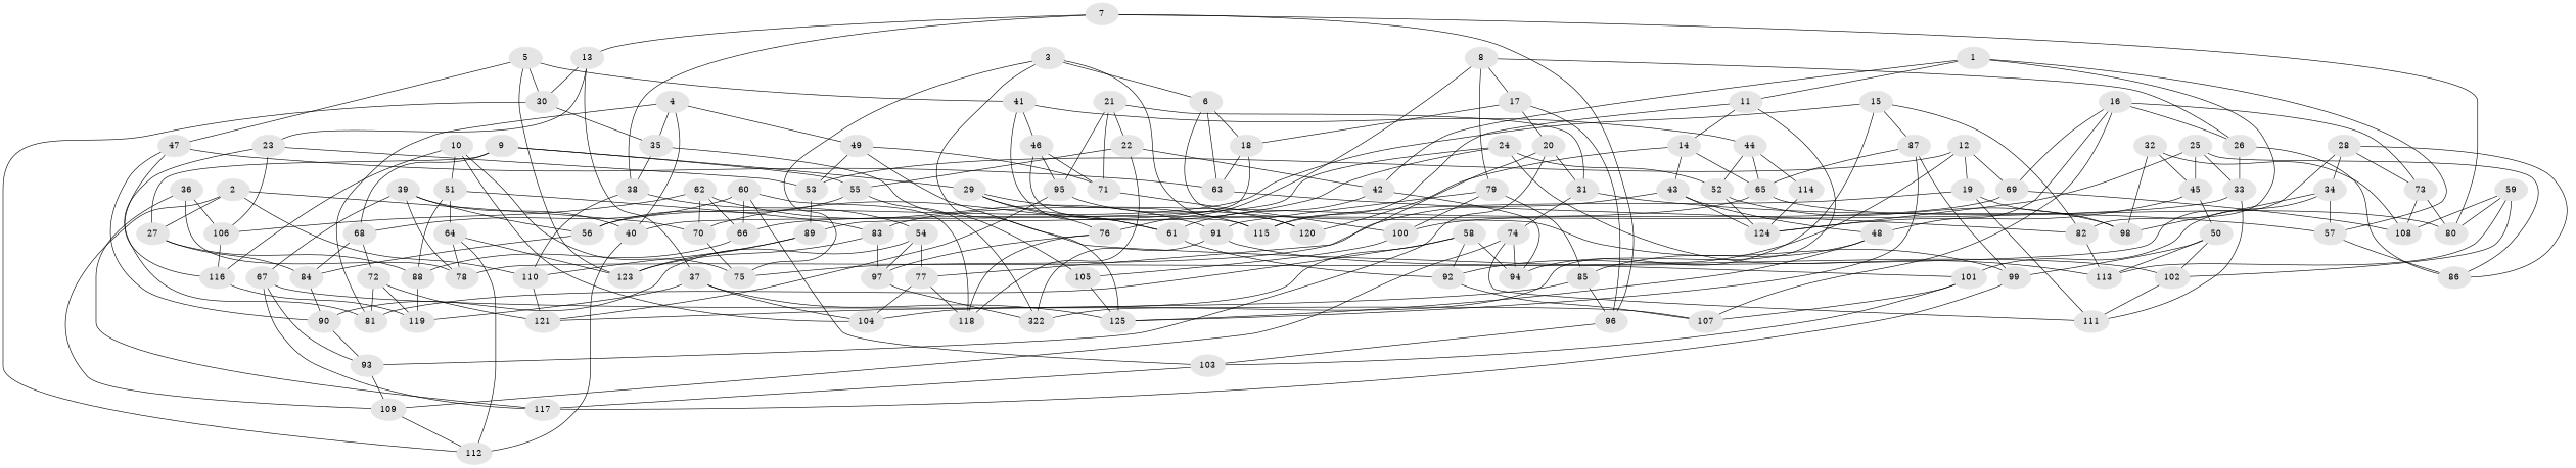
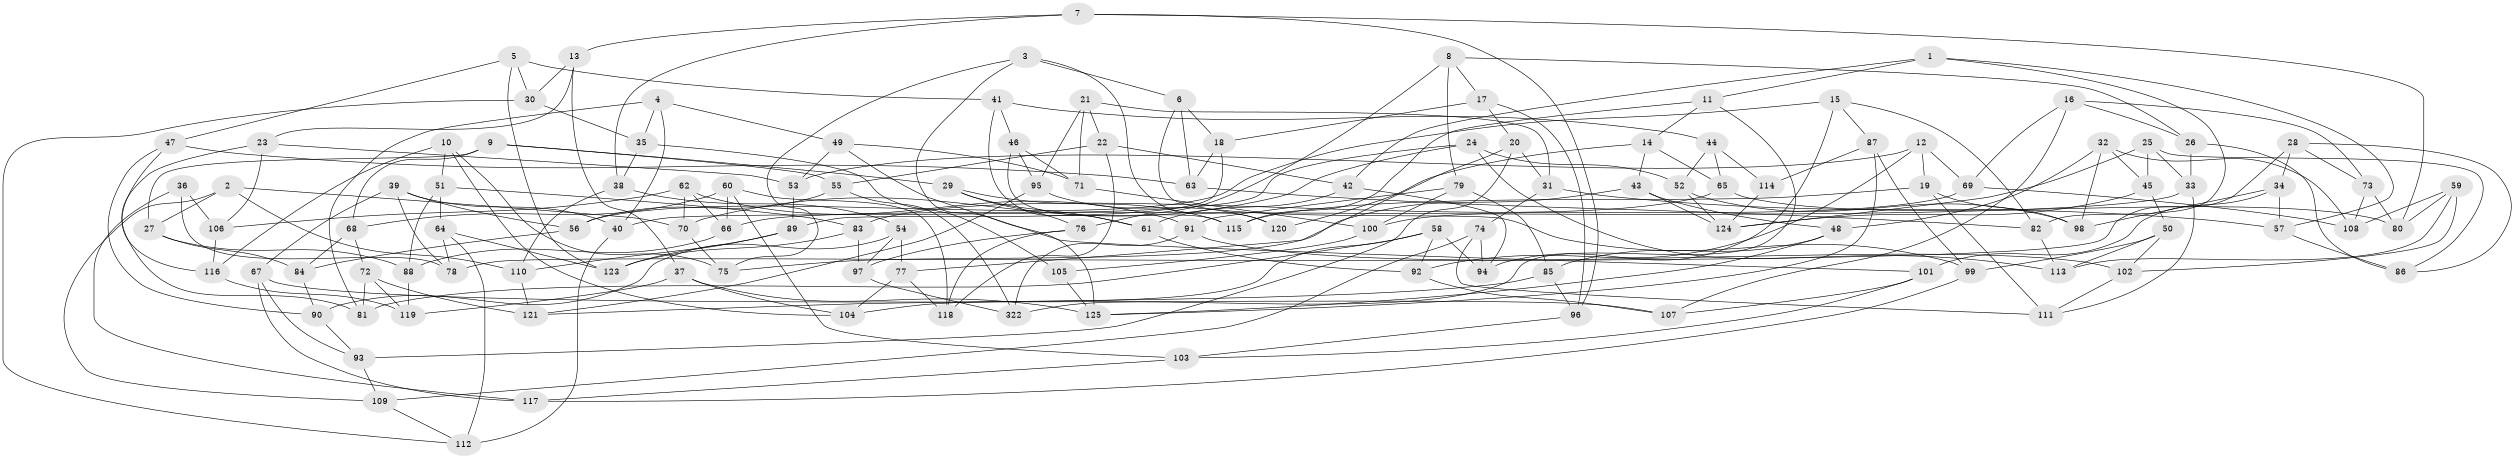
  graph {
    node [color=gray90 style=filled]
    1
    11
    42
    57
    82
    14
    115
    n8 [label=322]
    94
    61
    86
    113
    2
    27
    70
    109
    110
    84
    88
    75
    112
    121
    3
    6
    120
    125
    18
    63
    99
    105
    4
    35
    40
    49
    81
    38
    53
    71
    101
    5
    30
    41
    47
    123
    44
    46
    116
    90
    89
    117
    7
    13
    80
    96
    23
    37
    54
    103
    8
    17
    26
    76
    79
    20
    33
    118
    97
    85
    91
    100
    9
    29
    55
    68
    56
    72
    10
    51
    104
    64
    83
    119
    43
    65
    12
    19
    69
    92
    98
    111
    108
    107
    106
    124
    48
    15
    87
    114
    16
    73
    31
    77
    93
    74
    21
    22
    95
    24
    52
    25
    45
    66
    50
    28
    34
    78
    32
    36
    39
    67
    102
    58
    59
    60
    62
    1 -- 11
    1 -- 42
    1 -- 57
    1 -- 82
    11 -- 14
    11 -- 115
    11 -- n8
    42 -- 94
    42 -- 61
    57 -- 86
    82 -- 113
    14 -- 120
    14 -- 43
    14 -- 65
    61 -- 92
    2 -- 27
    2 -- 70
    2 -- 109
    2 -- 110
    27 -- 84
    27 -- 88
    70 -- 75
    109 -- 112
    110 -- 121
    84 -- 90
    88 -- 119
    3 -- 75
    3 -- 6
    3 -- 120
    3 -- 125
    6 -- 18
    6 -- 63
    6 -- 99
    18 -- 63
    18 -- 89
    63 -- 82
    99 -- 117
    105 -- 125
    4 -- 35
    4 -- 40
    4 -- 49
    4 -- 81
    35 -- 105
    35 -- 38
    40 -- 112
    49 -- 53
    49 -- 71
    49 -- 101
    38 -- 110
    38 -- 54
    53 -- 89
    71 -- 100
    101 -- 103
    101 -- 107
    5 -- 30
    5 -- 41
    5 -- 47
    5 -- 123
    30 -- 112
    30 -- 35
    41 -- 61
    41 -- 44
    41 -- 46
    47 -- 63
    47 -- 116
    47 -- 90
    44 -- 65
    44 -- 114
    44 -- 52
    46 -- 115
    46 -- 71
    46 -- 95
    116 -- 119
    90 -- 93
    89 -- 110
    89 -- 123
    7 -- 38
    7 -- 13
    7 -- 80
    7 -- 96
    13 -- 30
    13 -- 23
    13 -- 37
    96 -- 103
    23 -- 81
    23 -- 53
    23 -- 106
    37 -- 125
    37 -- 104
    37 -- 119
    54 -- 90
    54 -- 97
    54 -- 77
    103 -- 117
    8 -- 17
    8 -- 26
    8 -- 76
    8 -- 79
    17 -- 18
    17 -- 96
    17 -- 20
    26 -- 86
    26 -- 33
    76 -- 118
    76 -- 97
    79 -- 85
    79 -- 91
    79 -- 100
    20 -- 31
    20 -- 77
    20 -- 93
    33 -- 111
    33 -- 66
    97 -- n8
    85 -- 121
    85 -- 96
    91 -- n8
    91 -- 102
    100 -- 105
    9 -- 27
    9 -- 29
    9 -- 55
    9 -- 68
    29 -- 115
    29 -- 61
    29 -- 76
    55 -- n8
    55 -- 56
    68 -- 84
    68 -- 72
    56 -- 84
    72 -- 121
    72 -- 81
    72 -- 119
    10 -- 75
    10 -- 116
    10 -- 51
    10 -- 104
    51 -- 88
    51 -- 64
    51 -- 83
    64 -- 112
    64 -- 123
    64 -- 78
    83 -- 123
    83 -- 97
    43 -- 75
    43 -- 124
    43 -- 48
    65 -- 80
    65 -- 83
    12 -- 53
    12 -- 19
    12 -- 69
    12 -- 92
    19 -- 115
    19 -- 98
    19 -- 111
    69 -- 100
    69 -- 108
    92 -- 107
    106 -- 116
    48 -- 125
    48 -- 85
    15 -- 82
    15 -- 94
    15 -- 56
    15 -- 87
    87 -- 125
    87 -- 99
-   87 -- 65
+   87 -- 114
    114 -- 124
    16 -- 26
    16 -- 69
    16 -- 107
    16 -- 73
    73 -- 80
    73 -- 108
    31 -- 57
    31 -- 74
    77 -- 118
    77 -- 104
    93 -- 109
    74 -- 94
    74 -- 109
    74 -- 111
    21 -- 71
    21 -- 31
    21 -- 22
    21 -- 95
    22 -- 42
    22 -- 118
    22 -- 55
    95 -- 121
    95 -- 120
    24 -- 113
    24 -- 70
    24 -- 40
    24 -- 52
    52 -- 98
    52 -- 124
    25 -- 86
    25 -- 33
    25 -- 124
    25 -- 45
    45 -- 124
    45 -- 50
    66 -- 88
    50 -- 113
    50 -- 99
    50 -- 102
    28 -- 86
    28 -- 73
    28 -- 34
    28 -- 78
    34 -- 57
    34 -- 101
    34 -- 98
    32 -- 98
    32 -- 108
-   16 -- 48
+   32 -- 48
    32 -- 45
    36 -- 117
    36 -- 106
    36 -- 78
    39 -- 40
    39 -- 56
    39 -- 78
    39 -- 67
    67 -- 117
    67 -- 107
    67 -- 93
    102 -- 111
    58 -- 94
    58 -- 81
    58 -- 104
    58 -- 92
    59 -- 113
    59 -- 80
    59 -- 108
    59 -- 102
    60 -- 103
    60 -- 118
    60 -- 68
    60 -- 66
    62 -- 70
    62 -- 91
    62 -- 106
    62 -- 66
  }
